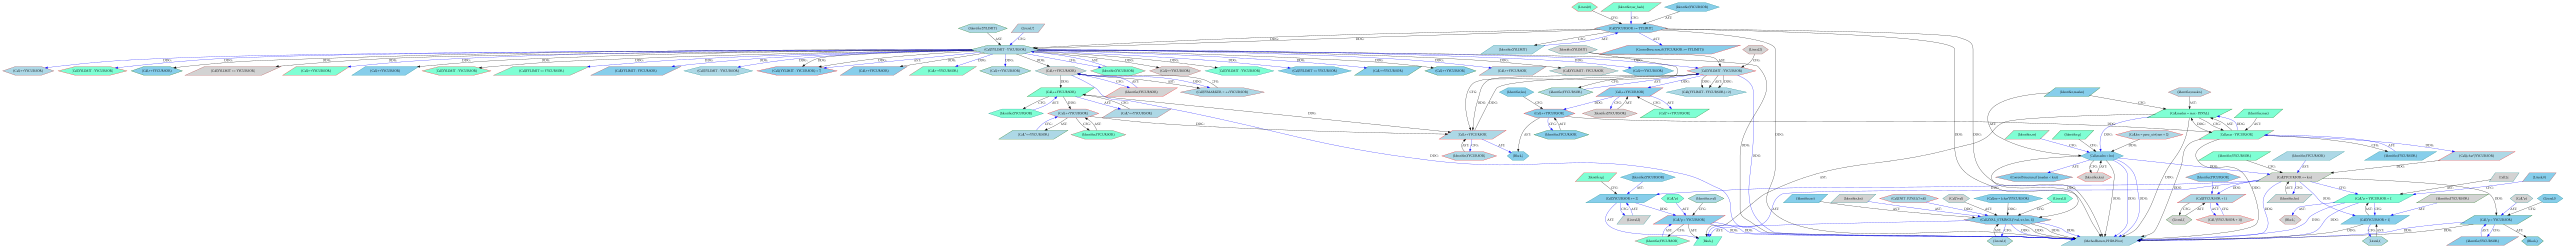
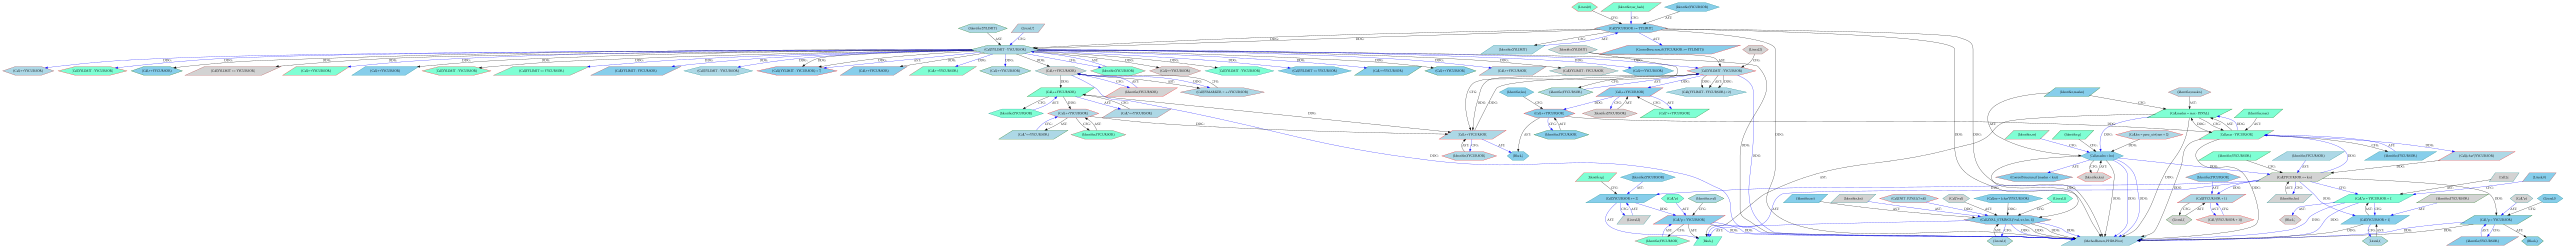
  digraph {
    fontname="EB Garamond"
    node [color=teal fillcolor=skyblue fontname="EB Garamond" shape=hexagon style=filled]
    edge [color=black fontname="EB Garamond"]
    n1 [color=darkgreen fillcolor=aquamarine label="(Call,maxlen = max - PZVAL)" shape=parallelogram]
    n2 [color=brown fillcolor=aquamarine label="(Call,max - YYCURSOR)" shape=parallelogram]
    n3 [label="(Call,maxlen < len)"]
    n4 [fillcolor=aquamarine label="(Block,)" shape=parallelogram]
    n5 [fillcolor=lightblue label="(MethodReturn,PHPAPI int)" shape=parallelogram]
    n6 [color=red fillcolor=lightblue label="(Call,(char*)YYCURSOR)" shape=parallelogram]
    n7 [label="(Identifier,YYCURSOR)" shape=parallelogram]
    n8 [color=darkgreen fillcolor=lightgrey label="(Call,YYCURSOR += len)" shape=parallelogram]
    n9 [color=brown label="(Call,ZVAL_STRINGL(*rval, str, len, 1))"]
    n10 [color=brown label="(ControlStructure,if (maxlen < len))"]
    n11 [color=red fillcolor=lightgrey label="(Identifier,len)"]
    n12 [color=red label="(Call,++YYCURSOR)"]
    n13 [color=darkgreen label="(Identifier,YYCURSOR)"]
    n14 [label="(Block,)"]
    n15 [color=red label="(Call,++YYCURSOR)" shape=parallelogram]
    n16 [color=darkgreen fillcolor=aquamarine label="(Call,*++YYCURSOR)" shape=parallelogram]
    n17 [color=brown fillcolor=lightgrey label="(Identifier,YYCURSOR)"]
    n18 [color=red fillcolor=lightblue label="(Call,YYLIMIT - YYCURSOR)"]
    n19 [color=red fillcolor=lightblue label="(Call,++YYCURSOR)" shape=parallelogram]
    n20 [fillcolor=lightblue label="(Call,(YYLIMIT - YYCURSOR) < 2)"]
    n21 [color=darkgreen fillcolor=lightblue label="(Identifier,YYCURSOR)"]
    n22 [color=red fillcolor=lightblue label="(Identifier,YYCURSOR)"]
    n23 [color=darkgreen fillcolor=lightblue label="(Call,YYLIMIT - YYCURSOR)"]
    n24 [fillcolor=lightgrey label="(Call,++YYCURSOR)"]
    n25 [color=darkgreen fillcolor=lightblue label="(Call,++YYCURSOR)"]
    n26 [color=brown fillcolor=aquamarine label="(Identifier,YYCURSOR)"]
    n27 [color=brown fillcolor=lightgrey label="(Call,++YYCURSOR)"]
    n28 [fillcolor=aquamarine label="(Call,YYLIMIT - YYCURSOR)"]
    n29 [label="(Call,YYLIMIT <= YYCURSOR)"]
    n30 [color=darkgreen label="(Call,++YYCURSOR)" shape=parallelogram]
    n31 [color=darkgreen label="(Call,++YYCURSOR)"]
    n32 [color=brown fillcolor=lightblue label="(Call,++YYCURSOR)" shape=parallelogram]
    n33 [fillcolor=lightgrey label="(Call,YYLIMIT - YYCURSOR)"]
    n34 [label="(Call,++YYCURSOR)"]
    n35 [color=brown fillcolor=lightblue label="(Call,++YYCURSOR)"]
    n36 [color=red fillcolor=aquamarine label="(Call,YYLIMIT - YYCURSOR)"]
    n37 [color=darkgreen label="(Call,++YYCURSOR)"]
    n38 [color=brown fillcolor=lightgrey label="(Call,YYLIMIT <= YYCURSOR)" shape=parallelogram]
    n39 [color=red fillcolor=aquamarine label="(Call,++YYCURSOR)" shape=parallelogram]
    n40 [label="(Call,++YYCURSOR)" shape=parallelogram]
    n41 [color=red fillcolor=aquamarine label="(Call,YYLIMIT - YYCURSOR)"]
    n42 [color=brown fillcolor=aquamarine label="(Call,YYLIMIT <= YYCURSOR)" shape=parallelogram]
    n43 [color=brown label="(Call,YYLIMIT - YYCURSOR)" shape=parallelogram]
    n44 [fillcolor=lightblue label="(Call,YYLIMIT - YYCURSOR)"]
    n45 [color=red label="(Call,(YYLIMIT - YYCURSOR) < 7)"]
    n46 [color=brown label="(Call,++YYCURSOR)" shape=parallelogram]
    n47 [color=brown fillcolor=aquamarine label="(Call,++YYCURSOR)" shape=parallelogram]
    n48 [color=darkgreen fillcolor=aquamarine label="(Call,++YYCURSOR)" shape=parallelogram]
    n49 [color=brown fillcolor=lightblue label="(Call,YYMARKER = ++YYCURSOR)"]
    n50 [color=red fillcolor=lightgrey label="(Identifier,YYCURSOR)" shape=parallelogram]
    n51 [color=brown label="(Call,YYCURSOR >= YYLIMIT)"]
    n52 [fillcolor=lightblue label="(Identifier,YYLIMIT)" shape=parallelogram]
    n53 [color=red label="(ControlStructure,if (YYCURSOR >= YYLIMIT))" shape=parallelogram]
    n54 [color=red fillcolor=lightblue label="(Call,++YYCURSOR)"]
    n55 [fillcolor=aquamarine label="(Identifier,YYCURSOR)"]
    n56 [color=brown fillcolor=lightblue label="(Call,*++YYCURSOR)" shape=parallelogram]
    n57 [color=darkgreen fillcolor=lightblue label="(Call,*++YYCURSOR)" shape=parallelogram]
    n58 [color=brown fillcolor=aquamarine label="(Identifier,YYCURSOR)"]
    n59 [color=darkgreen label="(Call,*p = YYCURSOR)" shape=parallelogram]
    n60 [color=red fillcolor=lightblue label="(Call,YYCURSOR + 1)" shape=parallelogram]
    n61 [fillcolor=aquamarine label="(Call,*p = YYCURSOR + 1)" shape=parallelogram]
    n62 [label="(Call,YYCURSOR + 1)" shape=parallelogram]
    n63 [label="(Call,YYCURSOR += 2)" shape=parallelogram]
    n64 [fillcolor=lightgrey label="(Identifier,len)" shape=parallelogram]
    n65 [color=darkgreen fillcolor=lightblue label="(Literal,1)"]
    n66 [color=brown label="(Identifier,YYCURSOR)" shape=parallelogram]
    n67 [color=darkgreen label="(Block,)"]
    n68 [color=red fillcolor=lightgrey label="(Call,*(YYCURSOR + 1))"]
    n69 [color=darkgreen fillcolor=lightgrey label="(Literal,1)"]
    n70 [color=brown fillcolor=lightgrey label="(Block,)"]
    n71 [color=darkgreen fillcolor=lightblue label="(Literal,1)"]
    n72 [color=red label="(Call,*p = YYCURSOR)" shape=parallelogram]
    n73 [fillcolor=lightgrey label="(Literal,2)" shape=parallelogram]
    n74 [color=brown fillcolor=aquamarine label="(Identifier,YYCURSOR)"]
    n75 [color=red fillcolor=lightblue label="(Call,INIT_PZVAL(*rval))"]
    n76 [color=red fillcolor=aquamarine label="(Literal,0)"]
    n77 [color=brown fillcolor=aquamarine label="(Identifier,str)" shape=parallelogram]
    n78 [label="(Literal,0)"]
    n79 [color=brown fillcolor=lightgrey label="(Literal,2)"]
    n80 [color=red fillcolor=aquamarine label="(Identifier,p)" shape=parallelogram]
    n81 [fillcolor=lightgrey label="(Call,*rval)"]
    n82 [color=brown fillcolor=lightblue label="(Identifier,maxlen)"]
    n83 [color=darkgreen fillcolor=lightblue label="(Identifier,rval)"]
    n84 [color=brown label="(Literal,0)" shape=parallelogram]
    n85 [color=darkgreen fillcolor=aquamarine label="(Identifier,p)" shape=parallelogram]
    n86 [fillcolor=lightgrey label="(Call,*p)"]
    n87 [color=darkgreen fillcolor=aquamarine label="(Identifier,YYCURSOR)" shape=parallelogram]
    n88 [fillcolor=lightgrey label="(Identifier,YYLIMIT)"]
    n89 [color=darkgreen fillcolor=lightblue label="(Identifier,YYLIMIT)"]
    n90 [color=brown fillcolor=lightblue label="(Literal,7)" shape=parallelogram]
    n91 [label="(Identifier,len)"]
    n92 [label="(Identifier,YYCURSOR)"]
    n93 [label="(Call,str = (char*)YYCURSOR)"]
    n94 [fillcolor=aquamarine label="(Literal,1)"]
    n95 [label="(Identifier,str)" shape=parallelogram]
    n96 [color=brown fillcolor=aquamarine label="(Identifier,var_hash)" shape=parallelogram]
    n97 [color=red fillcolor=lightblue label="(Call,len = parse_uiv(start + 2))"]
    n98 [fillcolor=lightblue label="(Identifier,YYCURSOR)" shape=parallelogram]
    n99 [color=brown label="(Identifier,YYCURSOR)"]
    n100 [color=darkgreen label="(Identifier,maxlen)" shape=parallelogram]
    n101 [fillcolor=aquamarine label="(Call,*p)"]
    n102 [color=darkgreen fillcolor=aquamarine label="(Identifier,max)" shape=parallelogram]
    n103 [label="(Identifier,YYCURSOR)"]
    n104 [color=darkgreen fillcolor=lightgrey label="(Identifier,YYCURSOR)" shape=parallelogram]
    n105 [fillcolor=lightgrey label="(Call,*p)" shape=parallelogram]
    n106 [fillcolor=lightgrey label="(Identifier,len)" shape=parallelogram]
    n1 -> n2 [label="CFG: "]
    n1 -> n3 [color=blue label="DDG: "]
    n1 -> n4 [label="AST: "]
    n1 -> n5 [label="DDG: "]
    n2 -> n1 [label="AST: "]
    n2 -> n1 [color=blue label="DDG: "]
    n2 -> n1 [label="DDG: "]
    n2 -> n5 [label="DDG: "]
    n2 -> n5 [label="DDG: "]
    n2 -> n6 [color=blue label="DDG: "]
    n2 -> n7 [label="CFG: "]
    n3 -> n5 [label="DDG: "]
    n3 -> n5 [color=blue label="DDG: "]
    n3 -> n5 [color=blue label="DDG: "]
    n3 -> n8 [color=blue label="DDG: "]
    n3 -> n9 [label="DDG: "]
    n3 -> n10 [color=blue label="AST: "]
    n3 -> n11 [label="CFG: "]
    n6 -> n8 [label="DDG: "]
    n7 -> n2 [color=blue label="AST: "]
    n8 -> n4 [color=blue label="AST: "]
-   n8 -> n5 [color=blue label="DDG: "]
+   n8 -> n2 [color=blue label="DDG: "]
    n8 -> n59 [label="DDG: "]
    n8 -> n60 [color=blue label="DDG: "]
    n8 -> n61 [color=blue label="CFG: "]
    n8 -> n62 [color=blue label="DDG: "]
    n8 -> n63 [color=blue label="DDG: "]
    n8 -> n64 [color=blue label="CFG: "]
    n9 -> n4 [color=blue label="AST: "]
    n9 -> n5 [label="DDG: "]
    n9 -> n5 [color=blue label="DDG: "]
    n9 -> n5 [color=blue label="DDG: "]
    n9 -> n5 [label="DDG: "]
    n9 -> n65 [color=blue label="CFG: "]
    n11 -> n3 [label="AST: "]
    n12 -> n2 [label="DDG: "]
    n12 -> n13 [color=blue label="CFG: "]
    n12 -> n14 [label="AST: "]
    n13 -> n12 [label="AST: "]
    n15 -> n12 [color=blue label="DDG: "]
    n15 -> n16 [color=blue label="AST: "]
    n15 -> n17 [color=blue label="CFG: "]
    n16 -> n15 [label="CFG: "]
    n17 -> n15 [label="AST: "]
    n18 -> n5 [color=blue label="DDG: "]
    n18 -> n15 [color=blue label="DDG: "]
    n18 -> n19 [label="DDG: "]
    n18 -> n20 [label="AST: "]
    n18 -> n20 [label="DDG: "]
    n18 -> n20 [label="DDG: "]
    n18 -> n21 [label="CFG: "]
    n19 -> n14 [color=blue label="AST: "]
    n19 -> n18 [label="DDG: "]
    n19 -> n22 [color=blue label="CFG: "]
    n21 -> n18 [color=blue label="AST: "]
    n22 -> n19 [label="AST: "]
    n23 -> n5 [label="DDG: "]
    n23 -> n18 [color=blue label="DDG: "]
    n23 -> n24 [label="DDG: "]
    n23 -> n25 [color=blue label="DDG: "]
    n23 -> n26 [color=blue label="CFG: "]
    n23 -> n27 [label="DDG: "]
    n23 -> n28 [label="DDG: "]
    n23 -> n29 [color=blue label="DDG: "]
    n23 -> n30 [color=blue label="DDG: "]
    n23 -> n31 [label="DDG: "]
    n23 -> n32 [color=blue label="DDG: "]
    n23 -> n33 [label="DDG: "]
    n23 -> n34 [color=blue label="DDG: "]
    n23 -> n35 [color=blue label="DDG: "]
    n23 -> n36 [color=blue label="DDG: "]
    n23 -> n37 [label="DDG: "]
    n23 -> n38 [label="DDG: "]
    n23 -> n39 [color=blue label="DDG: "]
    n23 -> n40 [label="DDG: "]
    n23 -> n41 [label="DDG: "]
    n23 -> n42 [color=blue label="DDG: "]
    n23 -> n43 [color=blue label="DDG: "]
    n23 -> n44 [color=blue label="DDG: "]
    n23 -> n45 [color=blue label="AST: "]
    n23 -> n45 [label="DDG: "]
    n23 -> n45 [label="DDG: "]
    n23 -> n46 [label="DDG: "]
    n23 -> n47 [color=blue label="DDG: "]
    n24 -> n5 [color=blue label="DDG: "]
    n24 -> n48 [label="DDG: "]
    n24 -> n49 [label="AST: "]
    n24 -> n49 [color=blue label="DDG: "]
    n24 -> n50 [color=blue label="CFG: "]
    n26 -> n23 [color=blue label="AST: "]
    n48 -> n19 [label="DDG: "]
    n48 -> n54 [label="DDG: "]
    n48 -> n55 [label="CFG: "]
    n48 -> n56 [color=blue label="AST: "]
    n49 -> n24 [label="CFG: "]
    n50 -> n24 [color=blue label="AST: "]
    n51 -> n5 [label="DDG: "]
    n51 -> n5 [label="DDG: "]
    n51 -> n5 [label="DDG: "]
    n51 -> n23 [label="DDG: "]
    n51 -> n23 [label="DDG: "]
    n51 -> n52 [label="CFG: "]
    n51 -> n53 [color=blue label="AST: "]
    n52 -> n51 [color=blue label="AST: "]
    n54 -> n19 [label="DDG: "]
    n54 -> n57 [label="AST: "]
    n54 -> n58 [label="CFG: "]
    n55 -> n48 [color=blue label="AST: "]
    n56 -> n48 [label="CFG: "]
    n57 -> n54 [color=blue label="CFG: "]
    n58 -> n54 [label="AST: "]
    n59 -> n5 [label="DDG: "]
    n59 -> n5 [color=blue label="DDG: "]
    n59 -> n66 [color=blue label="CFG: "]
    n59 -> n67 [label="AST: "]
    n60 -> n68 [color=blue label="AST: "]
    n60 -> n69 [label="CFG: "]
    n61 -> n5 [color=blue label="DDG: "]
    n61 -> n5 [color=blue label="DDG: "]
    n61 -> n62 [color=blue label="CFG: "]
    n61 -> n70 [color=blue label="AST: "]
    n62 -> n5 [label="DDG: "]
    n62 -> n61 [label="AST: "]
    n62 -> n71 [color=blue label="CFG: "]
    n63 -> n4 [color=blue label="AST: "]
    n63 -> n72 [color=blue label="DDG: "]
    n63 -> n73 [color=blue label="CFG: "]
    n64 -> n8 [label="AST: "]
    n65 -> n9 [label="AST: "]
    n66 -> n59 [color=blue label="AST: "]
    n68 -> n60 [color=blue label="CFG: "]
    n69 -> n60 [label="AST: "]
    n71 -> n62 [label="AST: "]
    n72 -> n4 [label="AST: "]
    n72 -> n5 [color=blue label="DDG: "]
    n72 -> n5 [color=blue label="DDG: "]
    n72 -> n74 [label="CFG: "]
    n73 -> n63 [color=blue label="AST: "]
    n74 -> n72 [color=blue label="AST: "]
    n75 -> n9 [color=blue label="DDG: "]
    n76 -> n51 [label="CFG: "]
    n77 -> n3 [color=blue label="CFG: "]
    n78 -> n59 [label="CFG: "]
    n79 -> n18 [label="CFG: "]
    n80 -> n63 [label="CFG: "]
    n81 -> n9 [label="AST: "]
    n82 -> n1 [label="AST: "]
    n83 -> n72 [label="CFG: "]
    n84 -> n61 [color=blue label="CFG: "]
    n85 -> n3 [label="CFG: "]
    n86 -> n59 [color=blue label="AST: "]
    n87 -> n8 [label="CFG: "]
    n88 -> n18 [label="AST: "]
    n88 -> n19 [label="CFG: "]
    n89 -> n23 [label="AST: "]
    n90 -> n23 [color=blue label="CFG: "]
    n91 -> n12 [label="CFG: "]
    n92 -> n63 [color=blue label="AST: "]
    n93 -> n9 [label="DDG: "]
    n94 -> n9 [label="CFG: "]
    n95 -> n9 [label="AST: "]
    n96 -> n51 [color=blue label="CFG: "]
    n97 -> n3 [label="DDG: "]
    n98 -> n8 [color=blue label="AST: "]
    n99 -> n60 [color=blue label="AST: "]
    n100 -> n1 [label="CFG: "]
    n100 -> n3 [label="AST: "]
    n101 -> n72 [color=blue label="AST: "]
    n102 -> n2 [label="AST: "]
    n103 -> n51 [label="AST: "]
    n104 -> n62 [color=blue label="AST: "]
    n105 -> n61 [label="AST: "]
    n106 -> n9 [color=blue label="AST: "]
  }
